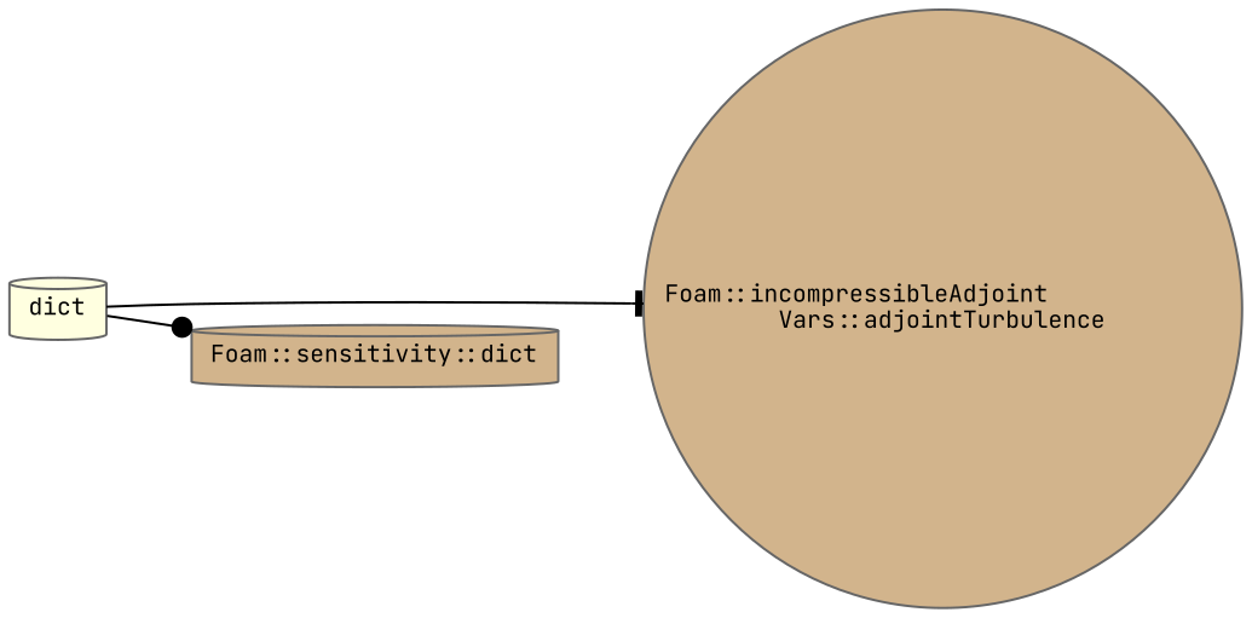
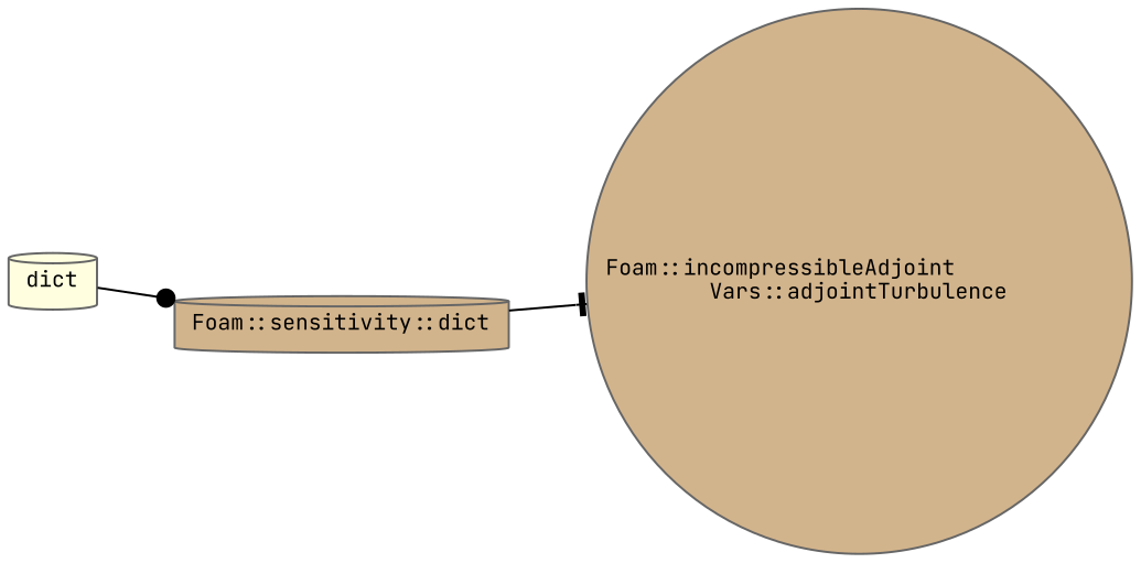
  digraph {
    fontname="JetBrains Mono"
    rankdir=LR
    node [color=grey40 fillcolor=tan fontname="JetBrains Mono" fontsize=10 shape=cylinder style=filled]
    edge [color=black fontname="JetBrains Mono" fontsize=10 labelfontname=Helvetica labelfontsize=10 style=solid]
    n1 [color=gray40 fillcolor=lightyellow fontcolor=black height=0.2 label=dict width=0.4]
    n2 [height=0.2 label="Foam::incompressibleAdjoint\lVars::adjointTurbulence" shape=circle width=0.4]
    n3 [height=0.2 label="Foam::sensitivity::dict" width=0.4]
-   n1 -> n2 [arrowhead=tee]
+   n3 -> n2 [arrowhead=tee]
    n1 -> n3 [arrowhead=dot]
  }
